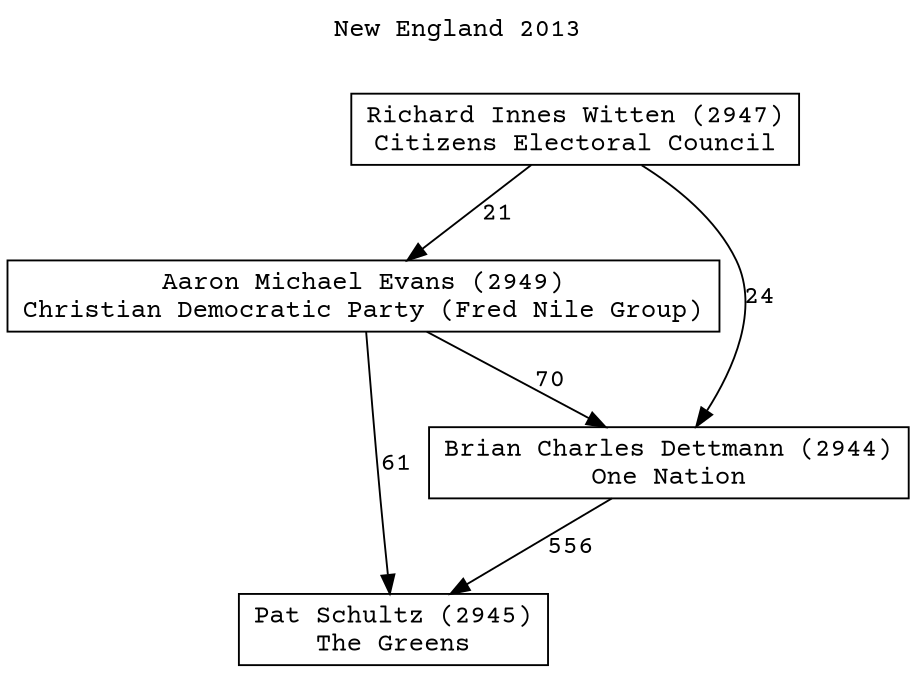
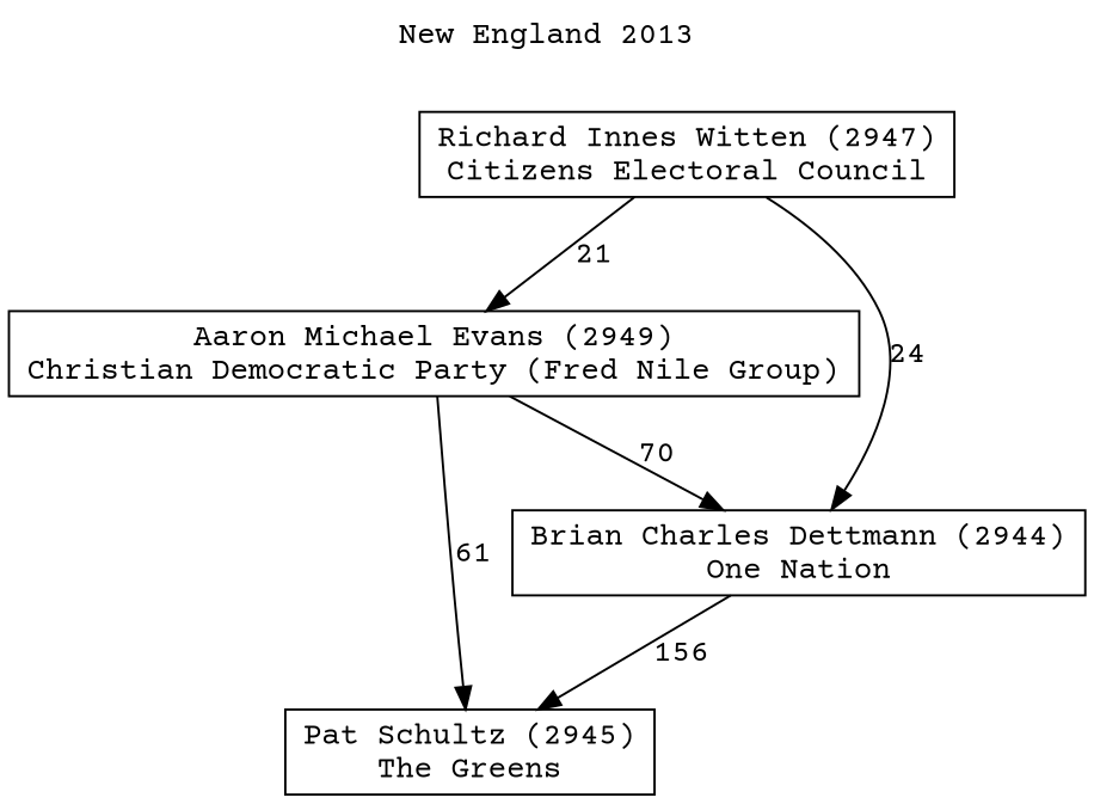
  digraph {
    fontname="Courier Prime"
    label="New England 2013"
    labelloc=t
    mclimit=10
    node [fontname="Courier Prime" shape=box]
    edge [fontname="Courier Prime"]
    n1 [label="Aaron Michael Evans (2949)\nChristian Democratic Party (Fred Nile Group)"]
    n2 [label="Brian Charles Dettmann (2944)\nOne Nation"]
    n3 [label="Pat Schultz (2945)\nThe Greens"]
    n4 [label="Richard Innes Witten (2947)\nCitizens Electoral Council"]
    n1 -> n2 [label=70]
    n1 -> n3 [label=61]
-   n2 -> n3 [label=556]
+   n2 -> n3 [label=156]
    n4 -> n1 [label=21]
    n4 -> n2 [label=24]
  }
